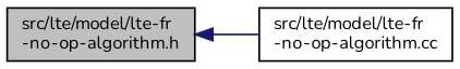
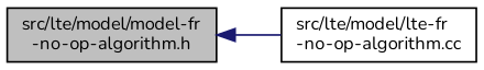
  digraph {
    rankdir=LR
    fontname=Nunito
    node [color=black fontname=Nunito fontsize=10 shape=record style=filled]
-   n1 [fillcolor=grey75 fontcolor=black height=0.2 label="src/lte/model/lte-fr\l-no-op-algorithm.h" width=0.4]
+   n1 [fillcolor=grey75 fontcolor=black height=0.2 label="src/lte/model/model-fr\l-no-op-algorithm.h" width=0.4]
    n2 [fillcolor=white height=0.2 label="src/lte/model/lte-fr\l-no-op-algorithm.cc" width=0.4]
    n1 -> n2 [color=midnightblue dir=back fontname=Nunito fontsize=10 labelfontname=Helvetica labelfontsize=10 style=solid]
  }
